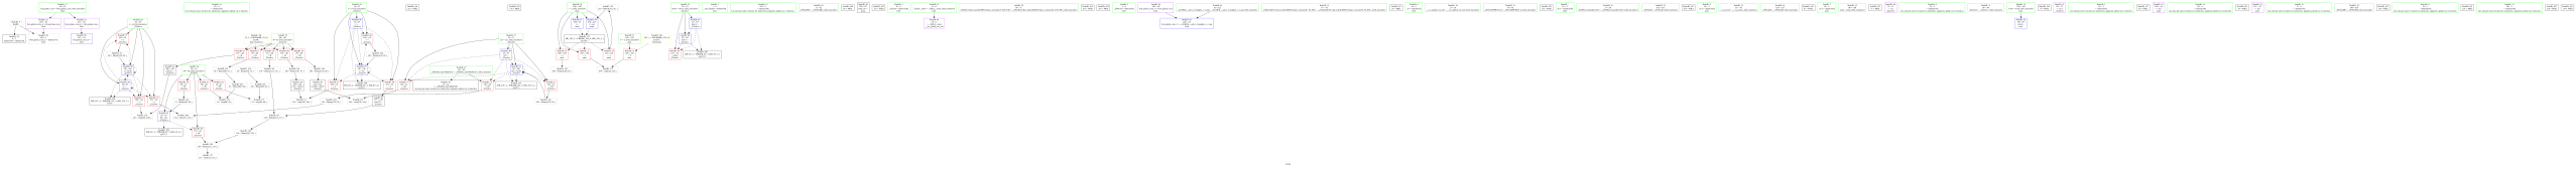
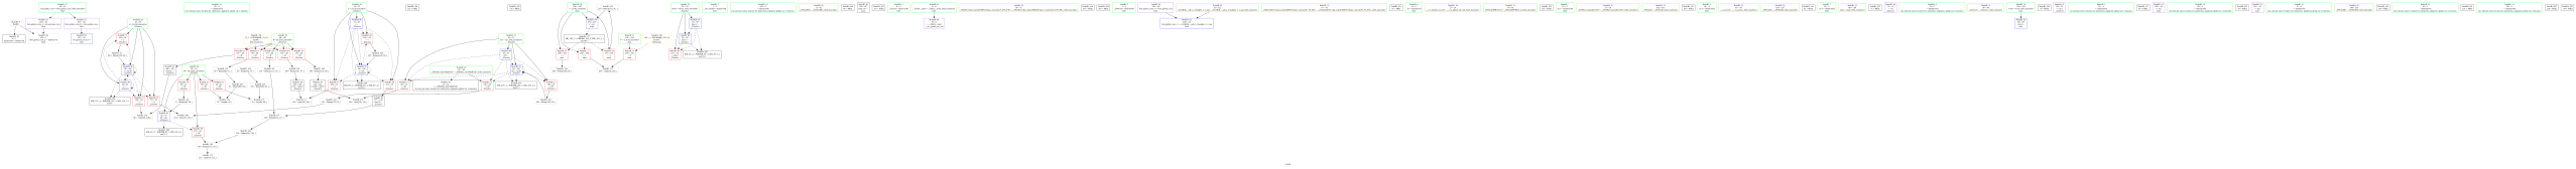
  digraph {
    fontname="Liberation Serif"
    label=SVFG
    node [color=green fontname="Liberation Serif" shape=record]
    edge [fontname="Liberation Serif" style=solid]
    n1 [color=grey label="{NodeID: 0\nNullPtr}"]
    n2 [color=black label="{NodeID: 41\n2\<--3\ndummyVal\<--dummyVal\n}"]
    n3 [color=blue label="{NodeID: 82\n229\<--3\nllvm.global_ctors_2\<--dummyVal\nGlob }" style=dotted]
    n4 [label="{NodeID: 14\n115\<--1\n\<--dummyObj\nCan only get source location for instruction, argument, global var or function.}"]
    n5 [label="{NodeID: 28\n58\<--59\nj\<--j_field_insensitive\n_Z5solvev\n}"]
    n6 [color=red label="{NodeID: 73\n146\<--58\n\<--j\n_Z5solvev\n}"]
    n7 [color=red label="{NodeID: 74\n151\<--58\n\<--j\n_Z5solvev\n}"]
    n8 [color=red label="{NodeID: 75\n159\<--58\n\<--j\n_Z5solvev\n}"]
    n9 [color=blue label="{NodeID: 89\n58\<--87\nj\<--\n_Z5solvev\n}"]
    n10 [color=blue label="{NodeID: 90\n58\<--160\nj\<--inc38\n_Z5solvev\n}"]
    n11 [color=grey label="{NodeID: 170\n149 = cmp(146, 148, )\n}"]
    n12 [color=grey label="{NodeID: 169\n154 = cmp(151, 153, )\n}"]
    n13 [color=grey label="{NodeID: 157\n160 = Binary(159, 95, )\n}"]
    n14 [color=black label="{NodeID: 188\nMR_12V_2 = PHI(MR_12V_1, MR_12V_3, )\npts\{59 \}\n}"]
    n15 [color=black label="{NodeID: 208\n212 = PHI()\n}"]
    n16 [color=black label="{NodeID: 42\n31\<--32\n\<--_ZNSt8ios_base4InitD1Ev\nCan only get source location for instruction, argument, global var or function.}"]
    n17 [color=black label="{NodeID: 222\n135 = PHI()\n}"]
    n18 [color=grey label="{NodeID: 154\n66 = Binary(65, 67, )\n}"]
    n19 [color=grey label="{NodeID: 165\n68 = Binary(69, 66, )\n}"]
    n20 [color=grey label="{NodeID: 175\n70 = cmp(64, 68, )\n}"]
    n21 [color=grey label="{NodeID: 153\n216 = Binary(215, 95, )\n}"]
    n22 [color=blue label="{NodeID: 94\n194\<--216\ni\<--inc\nmain\n}"]
    n23 [color=black label="{NodeID: 177\nMR_18V_3 = PHI(MR_18V_4, MR_18V_2, )\npts\{195 \}\n}"]
    n24 [color=red label="{NodeID: 77\n202\<--194\n\<--i\nmain\n}"]
    n25 [color=red label="{NodeID: 78\n208\<--194\n\<--i\nmain\n}"]
    n26 [color=red label="{NodeID: 79\n215\<--194\n\<--i\nmain\n}"]
    n27 [color=red label="{NodeID: 70\n138\<--56\n\<--i25\n_Z5solvev\n}"]
    n28 [color=grey label="{NodeID: 174\n142 = cmp(138, 141, )\n}"]
    n29 [color=grey label="{NodeID: 167\n118 = Binary(114, 117, )\n}"]
    n30 [color=grey label="{NodeID: 163\n119 = Binary(69, 118, )\n}"]
    n31 [color=grey label="{NodeID: 162\n120 = Binary(112, 119, )\n}"]
    n32 [color=grey label="{NodeID: 171\n121 = cmp(120, 122, )\n}"]
    n33 [color=blue label="{NodeID: 84\n52\<--95\ndirect\<--\n_Z5solvev\n}"]
    n34 [color=red label="{NodeID: 66\n133\<--52\n\<--direct\n_Z5solvev\n}"]
    n35 [color=black label="{NodeID: 185\nMR_6V_2 = PHI(MR_6V_1, MR_6V_5, )\npts\{53 \}\n}"]
    n36 [label="{NodeID: 1\n7\<--1\n__dso_handle\<--dummyObj\nGlob }"]
    n37 [label="{NodeID: 15\n122\<--1\n\<--dummyObj\nCan only get source location for instruction, argument, global var or function.}"]
    n38 [label="{NodeID: 29\n61\<--62\n_ZNSirsERx\<--_ZNSirsERx_field_insensitive\n}"]
    n39 [color=black label="{NodeID: 209\n60 = PHI()\n}"]
    n40 [color=black label="{NodeID: 43\n189\<--87\nmain_ret\<--\nmain\n}"]
    n41 [color=black label="{NodeID: 223\n197 = PHI()\n}"]
    n42 [color=red label="{NodeID: 57\n89\<--48\n\<--B\n_Z5solvev\n}"]
    n43 [color=grey label="{NodeID: 161\n90 = Binary(89, 67, )\n}"]
    n44 [color=grey label="{NodeID: 155\n91 = Binary(69, 90, )\n}"]
    n45 [color=grey label="{NodeID: 176\n92 = cmp(88, 91, )\n}"]
    n46 [color=red label="{NodeID: 71\n152\<--56\n\<--i25\n_Z5solvev\n}"]
    n47 [color=grey label="{NodeID: 152\n153 = Binary(152, 95, )\n}"]
    n48 [color=grey label="{NodeID: 168\n114 = Binary(113, 115, )\n}"]
    n49 [color=blue label="{NodeID: 85\n50\<--97\nM\<--dec\n_Z5solvev\n}"]
    n50 [color=red label="{NodeID: 65\n112\<--50\n\<--M\n_Z5solvev\n}"]
    n51 [color=black label="{NodeID: 184\nMR_4V_2 = PHI(MR_4V_1, MR_4V_4, )\npts\{51 \}\n}"]
    n52 [label="{NodeID: 2\n8\<--1\n_ZSt3cin\<--dummyObj\nGlob }"]
    n53 [label="{NodeID: 16\n4\<--6\n_ZStL8__ioinit\<--_ZStL8__ioinit_field_insensitive\nGlob }"]
    n54 [color=purple label="{NodeID: 48\n29\<--4\n\<--_ZStL8__ioinit\n__cxx_global_var_init\n}"]
    n55 [label="{NodeID: 30\n74\<--75\n_ZStlsISt11char_traitsIcEERSt13basic_ostreamIcT_ES5_PKc\<--_ZStlsISt11char_traitsIcEERSt13basic_ostreamIcT_ES5_PKc_field_insensitive\n}"]
    n56 [color=black label="{NodeID: 210\n101 = PHI()\n}"]
    n57 [color=black label="{NodeID: 44\n109\<--108\nconv\<--sub12\n_Z5solvev\n}"]
    n58 [color=grey label="{NodeID: 173\n110 = cmp(106, 109, )\n}"]
    n59 [color=black label="{NodeID: 224\n207 = PHI()\n}"]
    n60 [color=red label="{NodeID: 58\n107\<--48\n\<--B\n_Z5solvev\n}"]
    n61 [color=grey label="{NodeID: 166\n108 = Binary(107, 67, )\n}"]
    n62 [color=red label="{NodeID: 72\n165\<--56\n\<--i25\n_Z5solvev\n}"]
    n63 [color=grey label="{NodeID: 156\n166 = Binary(165, 95, )\n}"]
    n64 [color=blue label="{NodeID: 91\n56\<--166\ni25\<--inc42\n_Z5solvev\n}"]
    n65 [color=black label="{NodeID: 187\nMR_10V_2 = PHI(MR_10V_1, MR_10V_4, )\npts\{57 \}\n}"]
    n66 [color=blue label="{NodeID: 86\n54\<--87\ni\<--\n_Z5solvev\n}"]
    n67 [color=red label="{NodeID: 67\n106\<--54\n\<--i\n_Z5solvev\n}"]
    n68 [color=red label="{NodeID: 68\n116\<--54\n\<--i\n_Z5solvev\n}"]
    n69 [color=red label="{NodeID: 69\n129\<--54\n\<--i\n_Z5solvev\n}"]
    n70 [color=blue label="{NodeID: 87\n54\<--130\ni\<--inc\n_Z5solvev\n}"]
    n71 [color=black label="{NodeID: 186\nMR_8V_2 = PHI(MR_8V_1, MR_8V_4, )\npts\{55 \}\n}"]
    n72 [color=black label="{NodeID: 45\n117\<--116\nconv15\<--\n_Z5solvev\n}"]
    n73 [color=grey label="{NodeID: 158\n130 = Binary(129, 95, )\n}"]
    n74 [label="{NodeID: 3\n9\<--1\n_ZSt4cout\<--dummyObj\nGlob }"]
    n75 [label="{NodeID: 17\n18\<--22\nllvm.global_ctors\<--llvm.global_ctors_field_insensitive\nGlob }"]
    n76 [color=purple label="{NodeID: 53\n227\<--18\nllvm.global_ctors_0\<--llvm.global_ctors\nGlob }"]
    n77 [color=purple label="{NodeID: 55\n229\<--18\nllvm.global_ctors_2\<--llvm.global_ctors\nGlob }"]
    n78 [color=blue label="{NodeID: 80\n227\<--19\nllvm.global_ctors_0\<--\nGlob }"]
    n79 [color=purple label="{NodeID: 54\n228\<--18\nllvm.global_ctors_1\<--llvm.global_ctors\nGlob }"]
    n80 [color=blue label="{NodeID: 81\n228\<--20\nllvm.global_ctors_1\<--_GLOBAL__sub_I_y3eadgbe_1_1.cpp\nGlob }"]
    n81 [label="{NodeID: 31\n77\<--78\n_ZSt4endlIcSt11char_traitsIcEERSt13basic_ostreamIT_T0_ES6_\<--_ZSt4endlIcSt11char_traitsIcEERSt13basic_ostreamIT_T0_ES6__field_insensitive\n}"]
    n82 [color=black label="{NodeID: 211\n30 = PHI()\n}"]
    n83 [color=red label="{NodeID: 59\n113\<--48\n\<--B\n_Z5solvev\n}"]
    n84 [label="{NodeID: 4\n10\<--1\n.str\<--dummyObj\nGlob }"]
    n85 [label="{NodeID: 18\n23\<--24\n__cxx_global_var_init\<--__cxx_global_var_init_field_insensitive\n}"]
    n86 [label="{NodeID: 32\n79\<--80\n_ZNSolsEPFRSoS_E\<--_ZNSolsEPFRSoS_E_field_insensitive\n}"]
    n87 [color=black label="{NodeID: 212\n155 = PHI()\n}"]
    n88 [color=black label="{NodeID: 46\n141\<--140\nconv28\<--sub27\n_Z5solvev\n}"]
    n89 [color=red label="{NodeID: 60\n139\<--48\n\<--B\n_Z5solvev\n}"]
    n90 [color=grey label="{NodeID: 164\n140 = Binary(139, 69, )\n}"]
    n91 [color=blue label="{NodeID: 88\n56\<--87\ni25\<--\n_Z5solvev\n}"]
    n92 [label="{NodeID: 5\n12\<--1\n.str.1\<--dummyObj\nGlob }"]
    n93 [label="{NodeID: 19\n27\<--28\n_ZNSt8ios_base4InitC1Ev\<--_ZNSt8ios_base4InitC1Ev_field_insensitive\n}"]
    n94 [label="{NodeID: 33\n102\<--103\n_ZNSolsEi\<--_ZNSolsEi_field_insensitive\n}"]
    n95 [color=black label="{NodeID: 213\n163 = PHI()\n}"]
    n96 [color=black label="{NodeID: 47\n148\<--147\nconv32\<--\n_Z5solvev\n}"]
    n97 [color=red label="{NodeID: 61\n147\<--48\n\<--B\n_Z5solvev\n}"]
    n98 [color=grey label="{NodeID: 172\n204 = cmp(202, 203, )\n}"]
    n99 [label="{NodeID: 6\n14\<--1\n.str.2\<--dummyObj\nGlob }"]
    n100 [label="{NodeID: 20\n33\<--34\n__cxa_atexit\<--__cxa_atexit_field_insensitive\n}"]
    n101 [label="{NodeID: 34\n156\<--157\n_ZNSolsEb\<--_ZNSolsEb_field_insensitive\n}"]
    n102 [color=black label="{NodeID: 214\n63 = PHI()\n}"]
    n103 [color=red label="{NodeID: 62\n64\<--50\n\<--M\n_Z5solvev\n}"]
    n104 [color=grey label="{NodeID: 159\n209 = Binary(208, 95, )\n}"]
    n105 [color=red label="{NodeID: 76\n203\<--192\n\<--T\nmain\n}"]
    n106 [label="{NodeID: 7\n16\<--1\n.str.3\<--dummyObj\nGlob }"]
    n107 [label="{NodeID: 21\n32\<--38\n_ZNSt8ios_base4InitD1Ev\<--_ZNSt8ios_base4InitD1Ev_field_insensitive\n}"]
    n108 [label="{NodeID: 35\n187\<--188\nmain\<--main_field_insensitive\n}"]
    n109 [color=black label="{NodeID: 215\n73 = PHI()\n}"]
    n110 [color=purple label="{NodeID: 49\n72\<--10\n\<--.str\n_Z5solvev\n}"]
    n111 [color=red label="{NodeID: 63\n88\<--50\n\<--M\n_Z5solvev\n}"]
    n112 [color=grey label="{NodeID: 160\n97 = Binary(96, 98, )\n}"]
    n113 [label="{NodeID: 8\n19\<--1\n\<--dummyObj\nCan only get source location for instruction, argument, global var or function.}"]
    n114 [label="{NodeID: 22\n45\<--46\n_Z5solvev\<--_Z5solvev_field_insensitive\n}"]
    n115 [label="{NodeID: 36\n190\<--191\nretval\<--retval_field_insensitive\nmain\n}"]
    n116 [color=blue label="{NodeID: 92\n190\<--87\nretval\<--\nmain\n}"]
    n117 [color=black label="{NodeID: 216\n76 = PHI()\n}"]
    n118 [color=purple label="{NodeID: 50\n82\<--12\n\<--.str.1\n_Z5solvev\n}"]
    n119 [color=red label="{NodeID: 64\n96\<--50\n\<--M\n_Z5solvev\n}"]
    n120 [label="{NodeID: 9\n67\<--1\n\<--dummyObj\nCan only get source location for instruction, argument, global var or function.}"]
    n121 [label="{NodeID: 23\n48\<--49\nB\<--B_field_insensitive\n_Z5solvev\n}"]
    n122 [label="{NodeID: 37\n192\<--193\nT\<--T_field_insensitive\nmain\n}"]
    n123 [color=black label="{NodeID: 217\n83 = PHI()\n}"]
    n124 [color=purple label="{NodeID: 51\n206\<--14\n\<--.str.2\nmain\n}"]
-   n125 [color=blue label="{NodeID: 93\n194\<--87\ni\<--\nmain\n}"]
    n126 [label="{NodeID: 10\n69\<--1\n\<--dummyObj\nCan only get source location for instruction, argument, global var or function.}"]
    n127 [color=yellow label="{NodeID: 190\n16V_1 = ENCHI(MR_16V_0)\npts\{193 \}\nFun[main]}" style=double]
    n128 [label="{NodeID: 24\n50\<--51\nM\<--M_field_insensitive\n_Z5solvev\n}"]
    n129 [label="{NodeID: 38\n194\<--195\ni\<--i_field_insensitive\nmain\n}"]
    n130 [color=black label="{NodeID: 218\n84 = PHI()\n}"]
    n131 [color=purple label="{NodeID: 52\n211\<--16\n\<--.str.3\nmain\n}"]
    n132 [label="{NodeID: 11\n87\<--1\n\<--dummyObj\nCan only get source location for instruction, argument, global var or function.}"]
    n133 [label="{NodeID: 25\n52\<--53\ndirect\<--direct_field_insensitive\n_Z5solvev\n}"]
    n134 [color=blue label="{NodeID: 83\n52\<--87\ndirect\<--\n_Z5solvev\n}"]
    n135 [label="{NodeID: 39\n198\<--199\n_ZNSirsERi\<--_ZNSirsERi_field_insensitive\n}"]
    n136 [color=black label="{NodeID: 219\n124 = PHI()\n}"]
    n137 [label="{NodeID: 12\n95\<--1\n\<--dummyObj\nCan only get source location for instruction, argument, global var or function.}"]
    n138 [color=yellow label="{NodeID: 192\n2V_1 = ENCHI(MR_2V_0)\npts\{49 \}\nFun[_Z5solvev]}" style=double]
    n139 [label="{NodeID: 26\n54\<--55\ni\<--i_field_insensitive\n_Z5solvev\n}"]
    n140 [label="{NodeID: 40\n20\<--223\n_GLOBAL__sub_I_y3eadgbe_1_1.cpp\<--_GLOBAL__sub_I_y3eadgbe_1_1.cpp_field_insensitive\n}"]
    n141 [color=black label="{NodeID: 220\n126 = PHI()\n}"]
    n142 [label="{NodeID: 13\n98\<--1\n\<--dummyObj\nCan only get source location for instruction, argument, global var or function.}"]
    n143 [label="{NodeID: 27\n56\<--57\ni25\<--i25_field_insensitive\n_Z5solvev\n}"]
    n144 [color=black label="{NodeID: 207\n210 = PHI()\n}"]
    n145 [color=black label="{NodeID: 221\n134 = PHI()\n}"]
    n1 -> n2
    n1 -> n3
    n5 -> n6
    n5 -> n7
    n5 -> n8
    n5 -> n9
    n5 -> n10
    n6 -> n11
    n7 -> n12
    n8 -> n13
    n9 -> n6 [style=dashed]
    n9 -> n7 [style=dashed]
    n9 -> n8 [style=dashed]
    n9 -> n9 [style=dashed]
    n9 -> n10 [style=dashed]
    n9 -> n14 [style=dashed]
    n10 -> n6 [style=dashed]
    n10 -> n7 [style=dashed]
    n10 -> n8 [style=dashed]
    n10 -> n9 [style=dashed]
    n10 -> n10 [style=dashed]
    n10 -> n14 [style=dashed]
    n13 -> n10
    n18 -> n19
    n19 -> n20
    n21 -> n22
    n22 -> n23 [style=dashed]
    n23 -> n24 [style=dashed]
    n23 -> n25 [style=dashed]
    n23 -> n26 [style=dashed]
    n24 -> n98
    n25 -> n104
    n26 -> n21
    n27 -> n28
    n29 -> n30
    n30 -> n31
    n31 -> n32
    n33 -> n34 [style=dashed]
    n33 -> n35 [style=dashed]
    n42 -> n43
    n43 -> n44
    n44 -> n45
    n46 -> n47
    n47 -> n12
    n48 -> n29
    n49 -> n50 [style=dashed]
    n49 -> n51 [style=dashed]
    n50 -> n31
    n53 -> n54
    n57 -> n58
    n60 -> n61
    n61 -> n57
    n62 -> n63
    n63 -> n64
    n64 -> n27 [style=dashed]
    n64 -> n46 [style=dashed]
    n64 -> n62 [style=dashed]
    n64 -> n64 [style=dashed]
    n64 -> n65 [style=dashed]
    n66 -> n67 [style=dashed]
    n66 -> n68 [style=dashed]
    n66 -> n69 [style=dashed]
    n66 -> n70 [style=dashed]
    n66 -> n71 [style=dashed]
    n67 -> n58
    n68 -> n72
    n69 -> n73
    n70 -> n67 [style=dashed]
    n70 -> n68 [style=dashed]
    n70 -> n69 [style=dashed]
    n70 -> n70 [style=dashed]
    n70 -> n71 [style=dashed]
    n72 -> n29
    n73 -> n70
    n75 -> n76
    n75 -> n77 [style=dashed]
    n76 -> n78
    n77 -> n3
    n79 -> n80
    n83 -> n48
    n88 -> n28
    n89 -> n90
    n90 -> n88
    n91 -> n27 [style=dashed]
    n91 -> n46 [style=dashed]
    n91 -> n62 [style=dashed]
    n91 -> n64 [style=dashed]
    n91 -> n65 [style=dashed]
    n96 -> n11
    n97 -> n96
    n103 -> n20
    n105 -> n98
    n107 -> n16 [style=dashed]
    n107 -> n27
    n111 -> n45
    n112 -> n49
    n115 -> n116
    n119 -> n112
    n121 -> n42
    n121 -> n60
    n121 -> n83
    n121 -> n89
    n121 -> n97
    n122 -> n105
-   n125 -> n23 [style=dashed]
    n127 -> n105 [style=dashed]
    n128 -> n49
    n128 -> n50
    n128 -> n103
    n128 -> n111
    n128 -> n119
    n129 -> n22
    n129 -> n24
    n129 -> n25
    n129 -> n26
-   n129 -> n125
    n133 -> n33
    n133 -> n34
    n133 -> n134
    n134 -> n33 [style=dashed]
    n134 -> n34 [style=dashed]
    n134 -> n35 [style=dashed]
    n138 -> n42 [style=dashed]
    n138 -> n60 [style=dashed]
    n138 -> n83 [style=dashed]
    n138 -> n89 [style=dashed]
    n138 -> n97 [style=dashed]
    n139 -> n66
    n139 -> n67
    n139 -> n68
    n139 -> n69
    n139 -> n70
    n140 -> n80
    n143 -> n46
    n143 -> n62
    n143 -> n64
    n143 -> n91
  }
